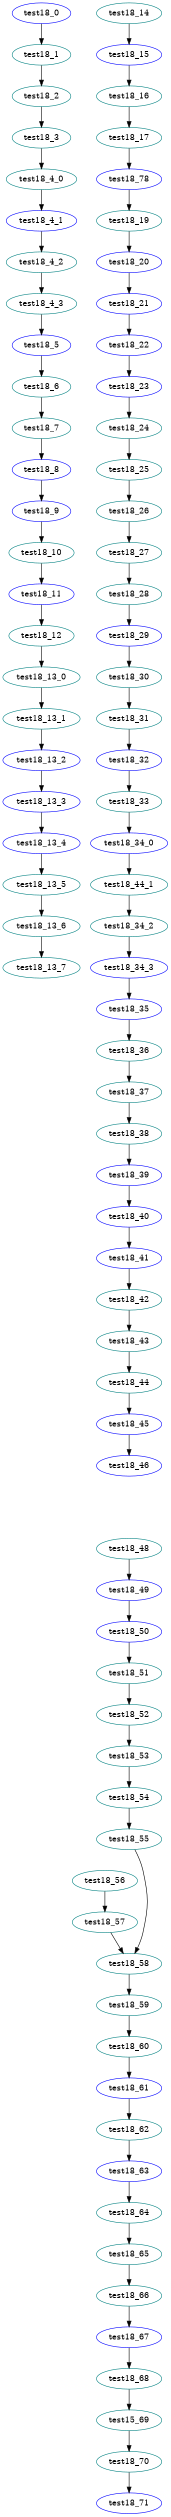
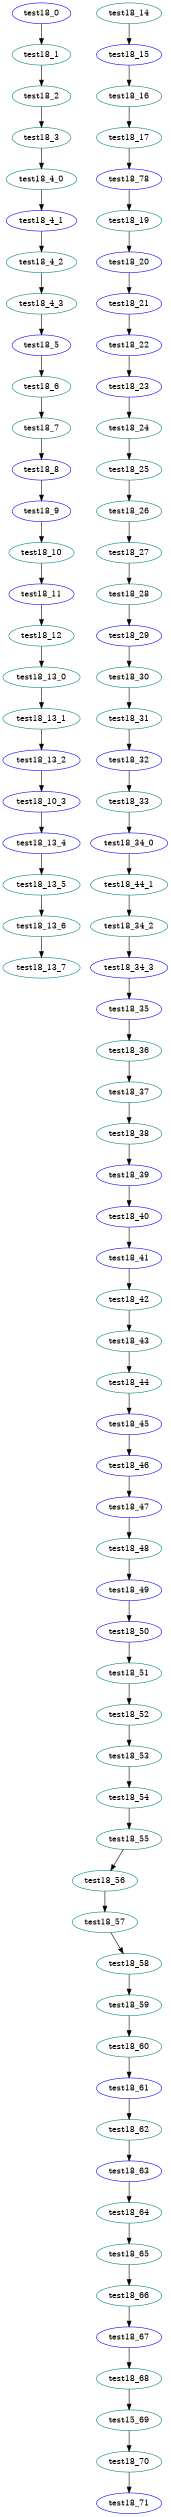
  digraph {
    node [color=teal]
    test18_0 [color=blue]
    test18_1
    test18_2
    test18_3
    test18_4_0
    test18_4_1 [color=blue]
    test18_4_2
    test18_4_3
    test18_5 [color=blue]
    test18_6
    test18_7
    test18_8 [color=blue]
    test18_9 [color=blue]
    test18_10
    test18_11 [color=blue]
    test18_12
    test18_13_0
    test18_13_1
    test18_13_2 [color=blue]
-   test18_13_3 [color=blue]
+   test18_13_3 [color=blue label=test18_10_3]
    test18_13_4 [color=blue]
    test18_13_5
    test18_13_6
    test18_13_7
    test18_15 [color=blue]
    test18_14
    test18_16
    test18_17
    n29 [color=blue label=test18_78]
    test18_19
    test18_20 [color=blue]
    test18_21 [color=blue]
    test18_22 [color=blue]
    test18_23 [color=blue]
    test18_24
    test18_25
    test18_26
    test18_27
    test18_28
    test18_29 [color=blue]
    test18_30
    test18_31
    test18_32 [color=blue]
    test18_33
    test18_34_0 [color=blue]
    n46 [label=test18_44_1]
    test18_34_2
    test18_34_3 [color=blue]
    test18_35 [color=blue]
    test18_36
    test18_37
    test18_38
    test18_39 [color=blue]
    test18_40 [color=blue]
    test18_41 [color=blue]
    test18_42
    test18_43
    test18_44
    test18_45 [color=blue]
    test18_46 [color=blue]
+   test18_47 [color=blue]
    test18_48
    test18_49 [color=blue]
    test18_50 [color=blue]
    test18_51
    test18_52
    test18_53
    test18_54
    test18_55
    test18_56
    test18_57
    test18_58
    test18_59
    test18_60
    test18_61 [color=blue]
    test18_62
    test18_63 [color=blue]
    test18_64
    test18_65
    test18_66
    test18_67 [color=blue]
    test18_68
    n83 [label=test15_69]
    test18_70
    test18_71 [color=blue]
    test18_0 -> test18_1
    test18_1 -> test18_2
    test18_2 -> test18_3
    test18_3 -> test18_4_0
    test18_4_0 -> test18_4_1
    test18_4_1 -> test18_4_2
    test18_4_2 -> test18_4_3
    test18_4_3 -> test18_5
    test18_5 -> test18_6
    test18_6 -> test18_7
    test18_7 -> test18_8
    test18_8 -> test18_9
    test18_9 -> test18_10
    test18_10 -> test18_11
    test18_11 -> test18_12
    test18_12 -> test18_13_0
    test18_13_0 -> test18_13_1
    test18_13_1 -> test18_13_2
    test18_13_2 -> test18_13_3
    test18_13_3 -> test18_13_4
    test18_13_4 -> test18_13_5
    test18_13_5 -> test18_13_6
    test18_13_6 -> test18_13_7
    test18_15 -> test18_16
    test18_14 -> test18_15
    test18_16 -> test18_17
    test18_17 -> n29
    n29 -> test18_19
    test18_19 -> test18_20
    test18_20 -> test18_21
    test18_21 -> test18_22
    test18_22 -> test18_23
    test18_23 -> test18_24
    test18_24 -> test18_25
    test18_25 -> test18_26
    test18_26 -> test18_27
    test18_27 -> test18_28
    test18_28 -> test18_29
    test18_29 -> test18_30
    test18_30 -> test18_31
    test18_31 -> test18_32
    test18_32 -> test18_33
    test18_33 -> test18_34_0
    test18_34_0 -> n46
    n46 -> test18_34_2
    test18_34_2 -> test18_34_3
    test18_34_3 -> test18_35
    test18_35 -> test18_36
    test18_36 -> test18_37
    test18_37 -> test18_38
    test18_38 -> test18_39
    test18_39 -> test18_40
    test18_40 -> test18_41
    test18_41 -> test18_42
    test18_42 -> test18_43
    test18_43 -> test18_44
    test18_44 -> test18_45
    test18_45 -> test18_46
+   test18_46 -> test18_47
+   test18_47 -> test18_48
    test18_48 -> test18_49
    test18_49 -> test18_50
    test18_50 -> test18_51
    test18_51 -> test18_52
    test18_52 -> test18_53
    test18_53 -> test18_54
    test18_54 -> test18_55
-   test18_55 -> test18_58
+   test18_55 -> test18_56
    test18_56 -> test18_57
    test18_57 -> test18_58
    test18_58 -> test18_59
    test18_59 -> test18_60
    test18_60 -> test18_61
    test18_61 -> test18_62
    test18_62 -> test18_63
    test18_63 -> test18_64
    test18_64 -> test18_65
    test18_65 -> test18_66
    test18_66 -> test18_67
    test18_67 -> test18_68
    test18_68 -> n83
    n83 -> test18_70
    test18_70 -> test18_71
  }
